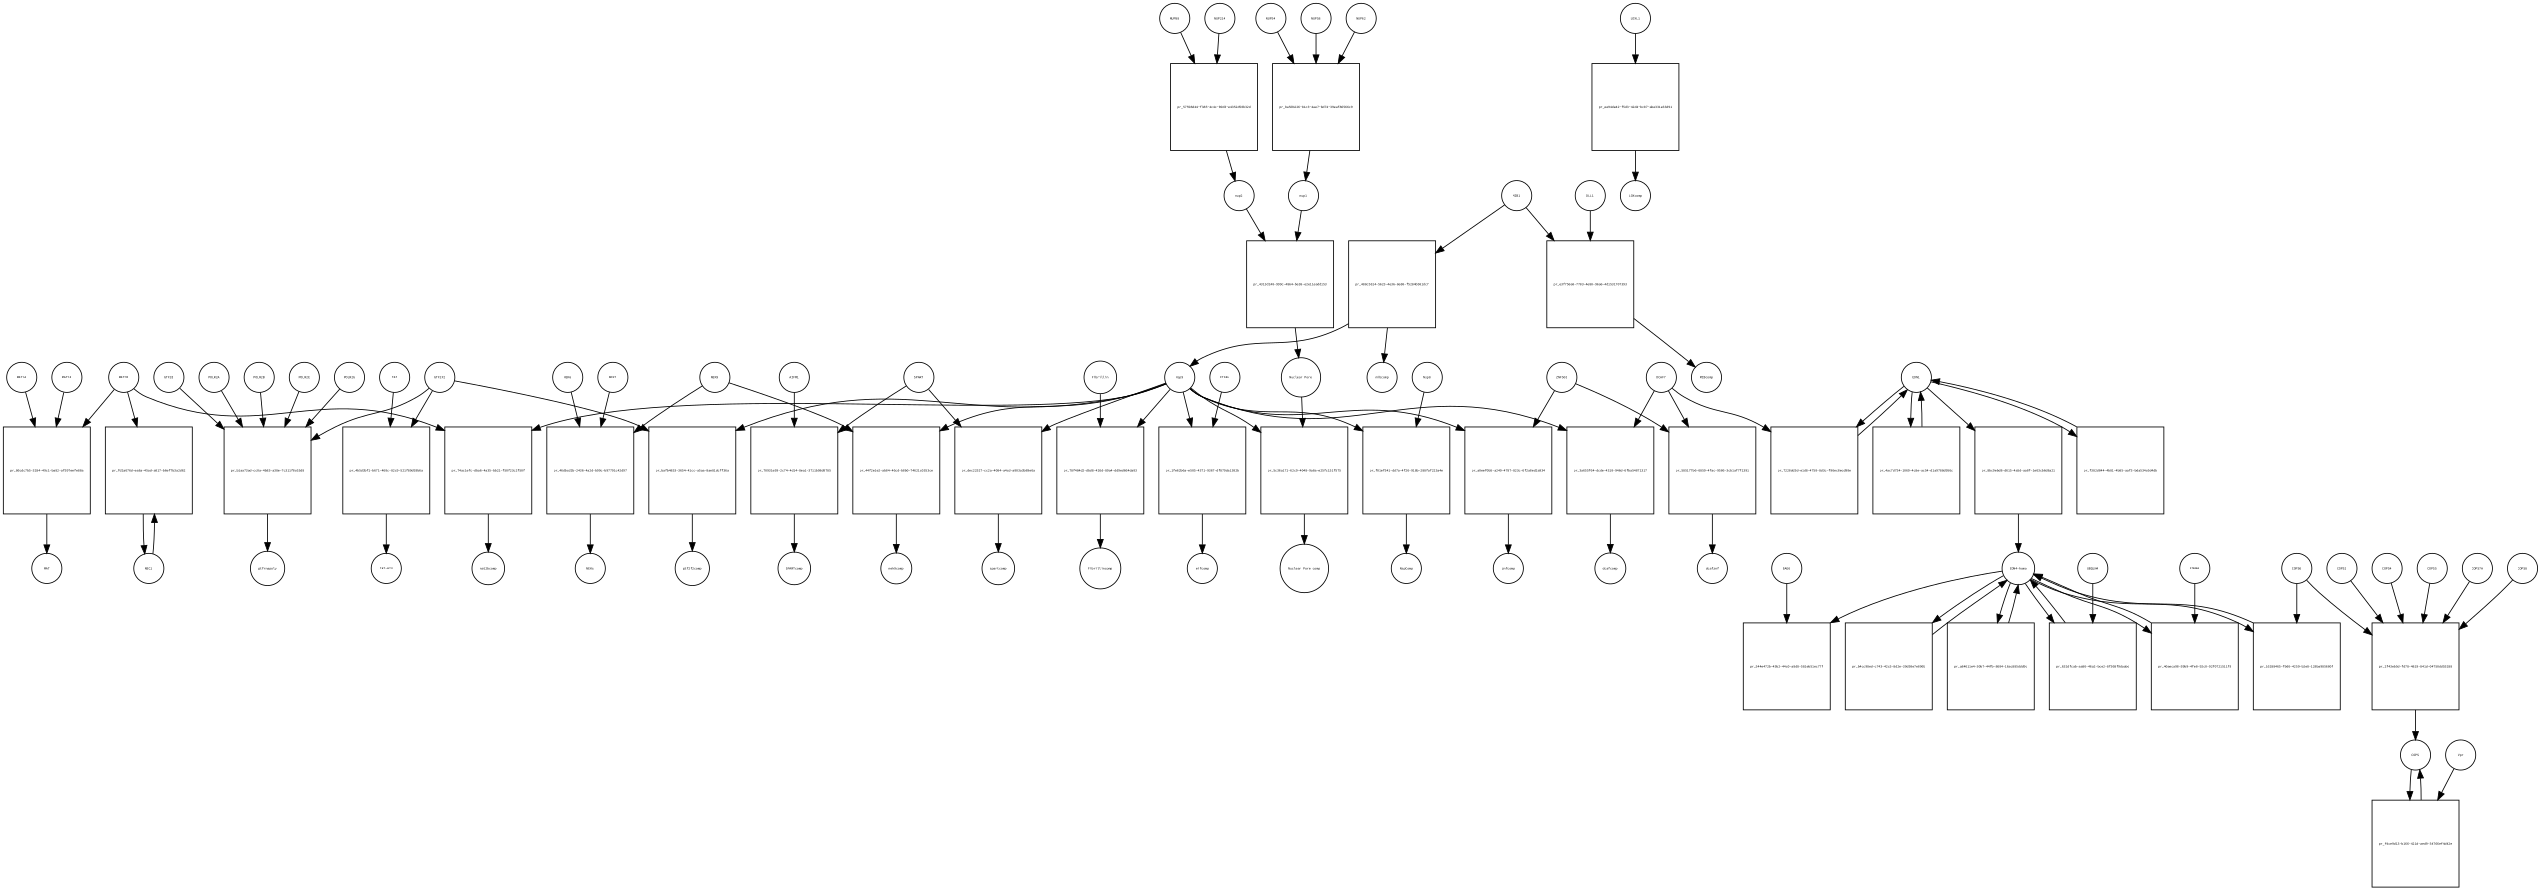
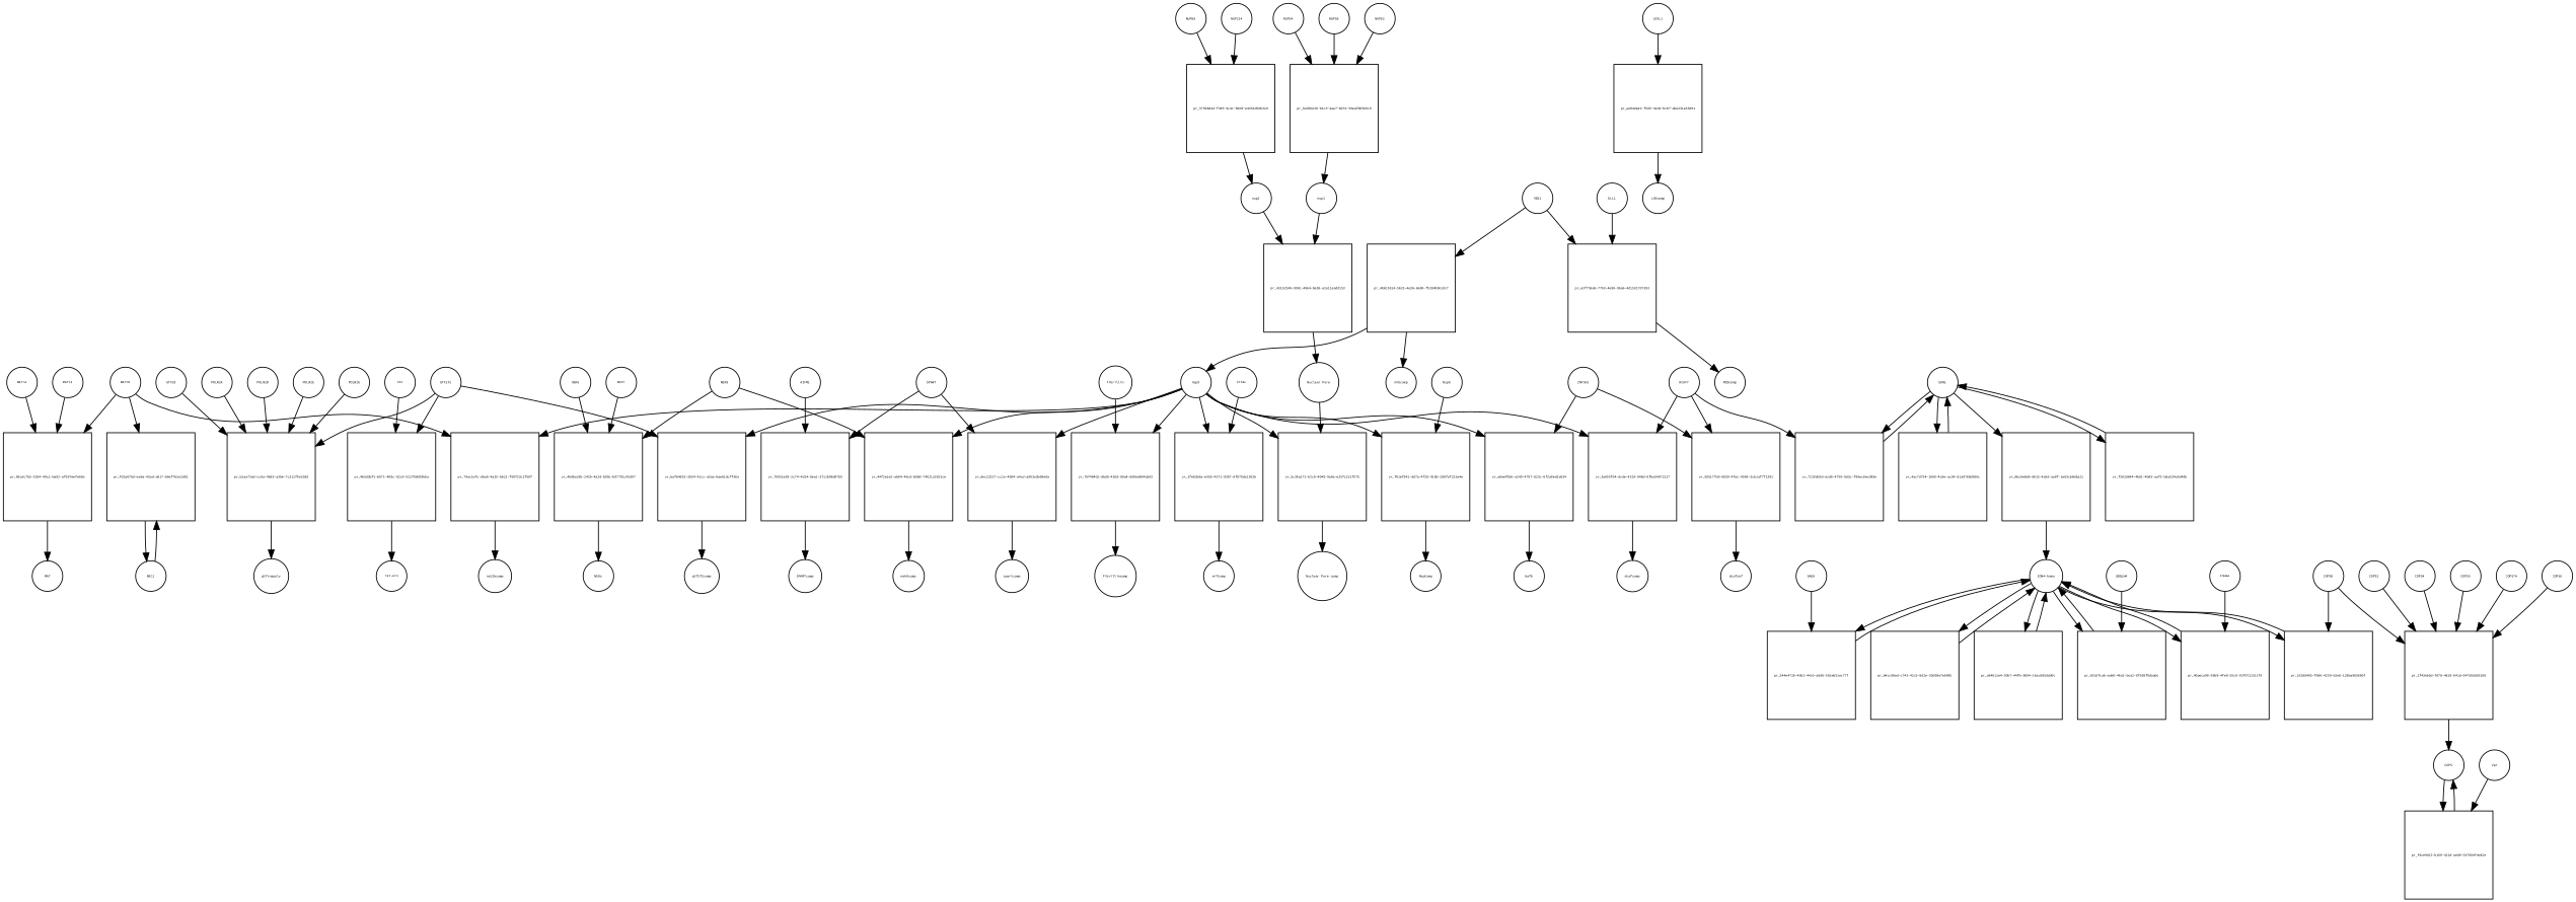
  strict digraph {
    fontname="Source Code Pro"
    node [bipartite=0 cls=macromolecule fontname="Source Code Pro" fontsize=4 shape=circle]
    edge [fontname="Source Code Pro" interaction_type=consumption]
    n1 [annotation=urn_miriam_uniprot_P05305 label=EDN1]
    n2 [bipartite=1 cls=process label="pr_7220dd3d-e1d8-4750-8d3c-f96ec0ecd90e" shape=square]
    n3 [bipartite=1 cls=process label="pr_4ac7d754-1069-4c8e-ac54-d1a9788d956c" shape=square]
    n4 [bipartite=1 cls=process label="pr_8bc9ebd8-d615-4a5d-aa0f-1e63cb6d8a21" shape=square]
    n5 [bipartite=1 cls=process label="pr_f382d044-4b81-4b85-aaf3-bda534c6d4db" shape=square]
    n6 [cls=complex label="EDN4-homo"]
    n7 [annotation="urn_miriam_uniprot_P61962|urn_miriam_pubmed_16887337|urn_miriam_pubmed_16949367" label=DCAF7]
    n8 [bipartite=1 cls=process label="pr_3a655f64-dcde-4310-946d-6fba54071317" shape=square]
    n9 [bipartite=1 cls=process label="pr_585177b6-6859-4fac-9506-3cb1af7f1391" shape=square]
    n10 [cls=complex label=dcafcomp]
    n11 [cls=complex label=dcafznf]
    n12 [annotation="urn_miriam_uniprot_Q9NZL9|urn_miriam_pubmed_10644686|urn_miriam_pubmed_23189196|urn_miriam_pubmed_25075345|urn_miriam_pubmed_23425511" label=MAT2B]
    n13 [bipartite=1 cls=process label="pr_74ac1efc-dba6-4a35-bb21-f50f23c2f50f" shape=square]
    n14 [bipartite=1 cls=process label="pr_86cdc7b5-3284-49c1-ba82-af597eefe80a" shape=square]
    n15 [bipartite=1 cls=process label="pr_fd2a676d-ea8a-45ad-a017-b6ef7b3a2d62" shape=square]
    n16 [cls=complex label=mat2bcomp]
    n17 [cls=complex label=MAT]
    n18 [cls=complex label=NEC1]
    n19 [annotation="urn_miriam_uniprot_P0DTD1|urn_miriam_ncbiprotein_YP_009725305" label=Nsp9]
    n20 [bipartite=1 cls=process label="pr_bafb4853-3654-41cc-a5aa-8ae81dcff36a" shape=square]
    n21 [bipartite=1 cls=process label="pr_78f484d2-dbd8-426d-89a4-dd9ed664da03" shape=square]
    n22 [bipartite=1 cls=process label="pr_44f2e1e2-ab04-46cd-b0b0-74621c0353ce" shape=square]
    n23 [bipartite=1 cls=process label="pr_dec22527-cc2a-4084-a4cd-a003a3b89e6a" shape=square]
    n24 [bipartite=1 cls=process label="pr_1fe62b6a-e505-4371-9367-df879da1302b" shape=square]
    n25 [bipartite=1 cls=process label="pr_a0eef0b5-a249-4787-823c-6f2a0ed2a934" shape=square]
    n26 [bipartite=1 cls=process label="pr_5c36a171-62c9-4048-9a0a-e25fc151f575" shape=square]
    n27 [bipartite=1 cls=process label="pr_f01ef541-dd7a-4f26-918b-288faf223a4e" shape=square]
    n28 [cls=complex label=gtf2f2comp]
    n29 [cls=complex label=Fibrillincomp]
    n30 [cls=complex label=nek9comp]
    n31 [cls=complex label=spartcomp]
    n32 [cls=complex label=eifcomp]
-   n33 [cls=complex label=znfcomp]
+   n33 [cls=complex label=bafb]
    n34 [bipartite=1 cls=process label="pr_488c5814-5623-4e36-8e80-f5284b501dc7" shape=square]
    n35 [cls=complex label=mibcomp]
    n36 [cls=complex label="Nuclear Pore comp"]
    n37 [cls=complex label=NspComp]
    n38 [annotation="urn_miriam_uniprot_P13984|urn_miriam_pubmed_10428810" label=GTF2F2]
    n39 [bipartite=1 cls=process label="pr_b1aa73ad-cc0a-4b83-a38e-7c311f0c63d8" shape=square]
    n40 [bipartite=1 cls=process label="pr_4b5d3bf1-b671-460c-82c9-521f89d93b6a" shape=square]
    n41 [cls=complex label=gtfrnapoly]
    n42 [cls=complex label="TAT-HIV"]
    n43 [cls=complex label=Fibrillin]
    n44 [annotation=urn_miriam_uniprot_Q8TD19 label=NEK9]
    n45 [bipartite=1 cls=process label="pr_46dbcd2b-2436-4a2d-b99c-b97791c42d97" shape=square]
    n46 [cls=complex label=NEKs]
    n47 [annotation=urn_miriam_uniprot_Q8N0X7 label=SPART]
    n48 [bipartite=1 cls=process label="pr_70931e59-2c74-4d14-8ea1-3711b98d0785" shape=square]
    n49 [cls=complex label=SPARTcomp]
    n50 [annotation="urn_miriam_uniprot_Q15056|urn_miriam_pubmed_10585411|urn_miriam_pubmed_11418588" label=EIF4H]
    n51 [annotation=urn_miriam_uniprot_Q96F45 label=ZNF503]
    n52 [annotation="urn_miriam_uniprot_Q86YT6|urn_miriam_pubmed_24185901" label=MIB1]
    n53 [bipartite=1 cls=process label="pr_e3f756a0-7703-4e80-96a6-4d1531707393" shape=square]
    n54 [cls=complex label=MIBcomp]
    n55 [cls=complex label="Nuclear Pore"]
    n56 [annotation=urn_miriam_uniprot_P35658 label=NUP214]
    n57 [bipartite=1 cls=process label="pr_57598d44-f385-4c4c-b9d3-e4352d50b32d" shape=square]
    n58 [cls=complex label=nup2]
    n59 [bipartite=1 cls=process label="pr_4313d240-999c-4864-be38-e2e11eadd153" shape=square]
    n60 [annotation="urn_miriam_uniprot_Q99567|urn_miriam_pubmed_30543681" label=NUP88]
    n61 [cls=complex label=nup1]
    n62 [annotation=urn_miriam_uniprot_Q7Z3B4 label=NUP54]
    n63 [bipartite=1 cls=process label="pr_ba50b226-81c3-4ae7-bd74-39eaf86566c9" shape=square]
    n64 [annotation=urn_miriam_uniprot_Q9BVL2 label=NUP58]
    n65 [annotation=urn_miriam_uniprot_P37198 label=NUP62]
    n66 [label=GTF2B]
    n67 [annotation=urn_miriam_uniprot_P30876 label=POLR2A]
    n68 [label=POLR2B]
    n69 [label=POLR2E]
    n70 [label=POLR2G]
    n71 [label=TAT]
    n72 [label=NEK7]
    n73 [label=NEK6]
    n74 [bipartite=1 cls=process label="pr_544e472b-45b2-44c0-a8d8-581eb51ec77f" shape=square]
    n75 [bipartite=1 cls=process label="pr_a84611e4-30b7-44fb-8604-16ac885ddd9c" shape=square]
    n76 [bipartite=1 cls=process label="pr_b4cc98ed-c743-42c5-8d2e-39d50e7e096b" shape=square]
    n77 [bipartite=1 cls=process label="pr_16288465-f9d6-4259-b2e8-128ba985600f" shape=square]
    n78 [bipartite=1 cls=process label="pr_632dfcab-aa86-46a2-bce2-8f368f9daabd" shape=square]
    n79 [bipartite=1 cls=process label="pr_40aeca90-59b9-4fe0-92c0-92f0721511f8" shape=square]
    n80 [label=BAG6]
    n81 [label=COPS2]
    n82 [bipartite=1 cls=process label="pr_2f43eb5d-fd78-4819-841d-04750dd55288" shape=square]
    n83 [cls=complex label=COPS]
    n84 [bipartite=1 cls=process label="pr_f4ce9d13-b166-421d-aed9-34766ef4d42e" shape=square]
    n85 [label=COPS4]
    n86 [label=COPS5]
    n87 [label=COPS6]
    n88 [label=COPS7A]
    n89 [label=COPS8]
    n90 [label=Vpr]
    n91 [label=UBQLN4]
    n92 [label=EDNRA]
    n93 [annotation="urn_miriam_uniprot_P0DTD1|urn_miriam_ncbiprotein_YP_009725304" label=Nsp8]
    n94 [label=AIFM1]
    n95 [label=MAT1A]
    n96 [label=MAT2A]
    n97 [label=LOXL1]
    n98 [bipartite=1 cls=process label="pr_ee94de42-f5d3-42d4-bc07-abe331e33d91" shape=square]
    n99 [cls=complex label=LOXcomp]
    n100 [label=DLL1]
    n1 -> n2
    n1 -> n3
    n1 -> n4
    n1 -> n5
    n2 -> n1 [interaction_type=production]
    n3 -> n1 [interaction_type=production]
    n4 -> n6 [interaction_type=production]
    n5 -> n1 [interaction_type=production]
    n6 -> n74
    n6 -> n75
    n6 -> n76
    n6 -> n77
    n6 -> n78
    n6 -> n79
    n7 -> n2 [annotation=urn_miriam_pubmed_27880803 interaction_type=catalysis]
    n7 -> n8
    n7 -> n9
    n8 -> n10 [interaction_type=production]
    n9 -> n11 [interaction_type=production]
    n12 -> n13
    n12 -> n14
    n12 -> n15
    n13 -> n16 [interaction_type=production]
    n14 -> n17 [interaction_type=production]
    n15 -> n18 [interaction_type=production]
    n18 -> n15
    n19 -> n8
    n19 -> n13
    n19 -> n20
    n19 -> n21
    n19 -> n22
    n19 -> n23
    n19 -> n24
    n19 -> n25
    n19 -> n26
    n19 -> n27
    n20 -> n28 [interaction_type=production]
    n21 -> n29 [interaction_type=production]
    n22 -> n30 [interaction_type=production]
    n23 -> n31 [interaction_type=production]
    n24 -> n32 [interaction_type=production]
    n25 -> n33 [interaction_type=production]
    n26 -> n36 [interaction_type=production]
    n27 -> n37 [interaction_type=production]
    n34 -> n19
    n34 -> n35 [interaction_type=production]
    n38 -> n20
    n38 -> n39
    n38 -> n40
    n39 -> n41 [interaction_type=production]
    n40 -> n42 [interaction_type=production]
    n43 -> n21
    n44 -> n22
    n44 -> n45
    n45 -> n46 [interaction_type=production]
    n47 -> n23
    n47 -> n48
    n48 -> n49 [interaction_type=production]
    n50 -> n24
    n51 -> n9
    n51 -> n25
    n52 -> n34
    n52 -> n53
    n53 -> n54 [interaction_type=production]
    n55 -> n26
    n56 -> n57
    n57 -> n58 [interaction_type=production]
    n58 -> n59
    n59 -> n55 [interaction_type=production]
    n60 -> n57
    n61 -> n59
    n62 -> n63
    n63 -> n61 [interaction_type=production]
    n64 -> n63
    n65 -> n63
    n66 -> n39
    n67 -> n39
    n68 -> n39
    n69 -> n39
    n70 -> n39
    n71 -> n40
    n72 -> n45
    n73 -> n45
+   n74 -> n6 [interaction_type=production]
    n75 -> n6 [interaction_type=production]
    n76 -> n6 [interaction_type=production]
    n77 -> n6 [interaction_type=production]
    n78 -> n6 [interaction_type=production]
    n79 -> n6 [interaction_type=production]
    n80 -> n74
    n81 -> n82
    n82 -> n83 [interaction_type=production]
    n83 -> n84
    n84 -> n83 [interaction_type=production]
    n85 -> n82
    n86 -> n82
    n87 -> n77
    n87 -> n82
    n88 -> n82
    n89 -> n82
    n90 -> n84
    n91 -> n78
    n92 -> n79
    n93 -> n27
    n94 -> n48
    n95 -> n14
    n96 -> n14
    n97 -> n98
    n98 -> n99 [interaction_type=production]
    n100 -> n53
  }
